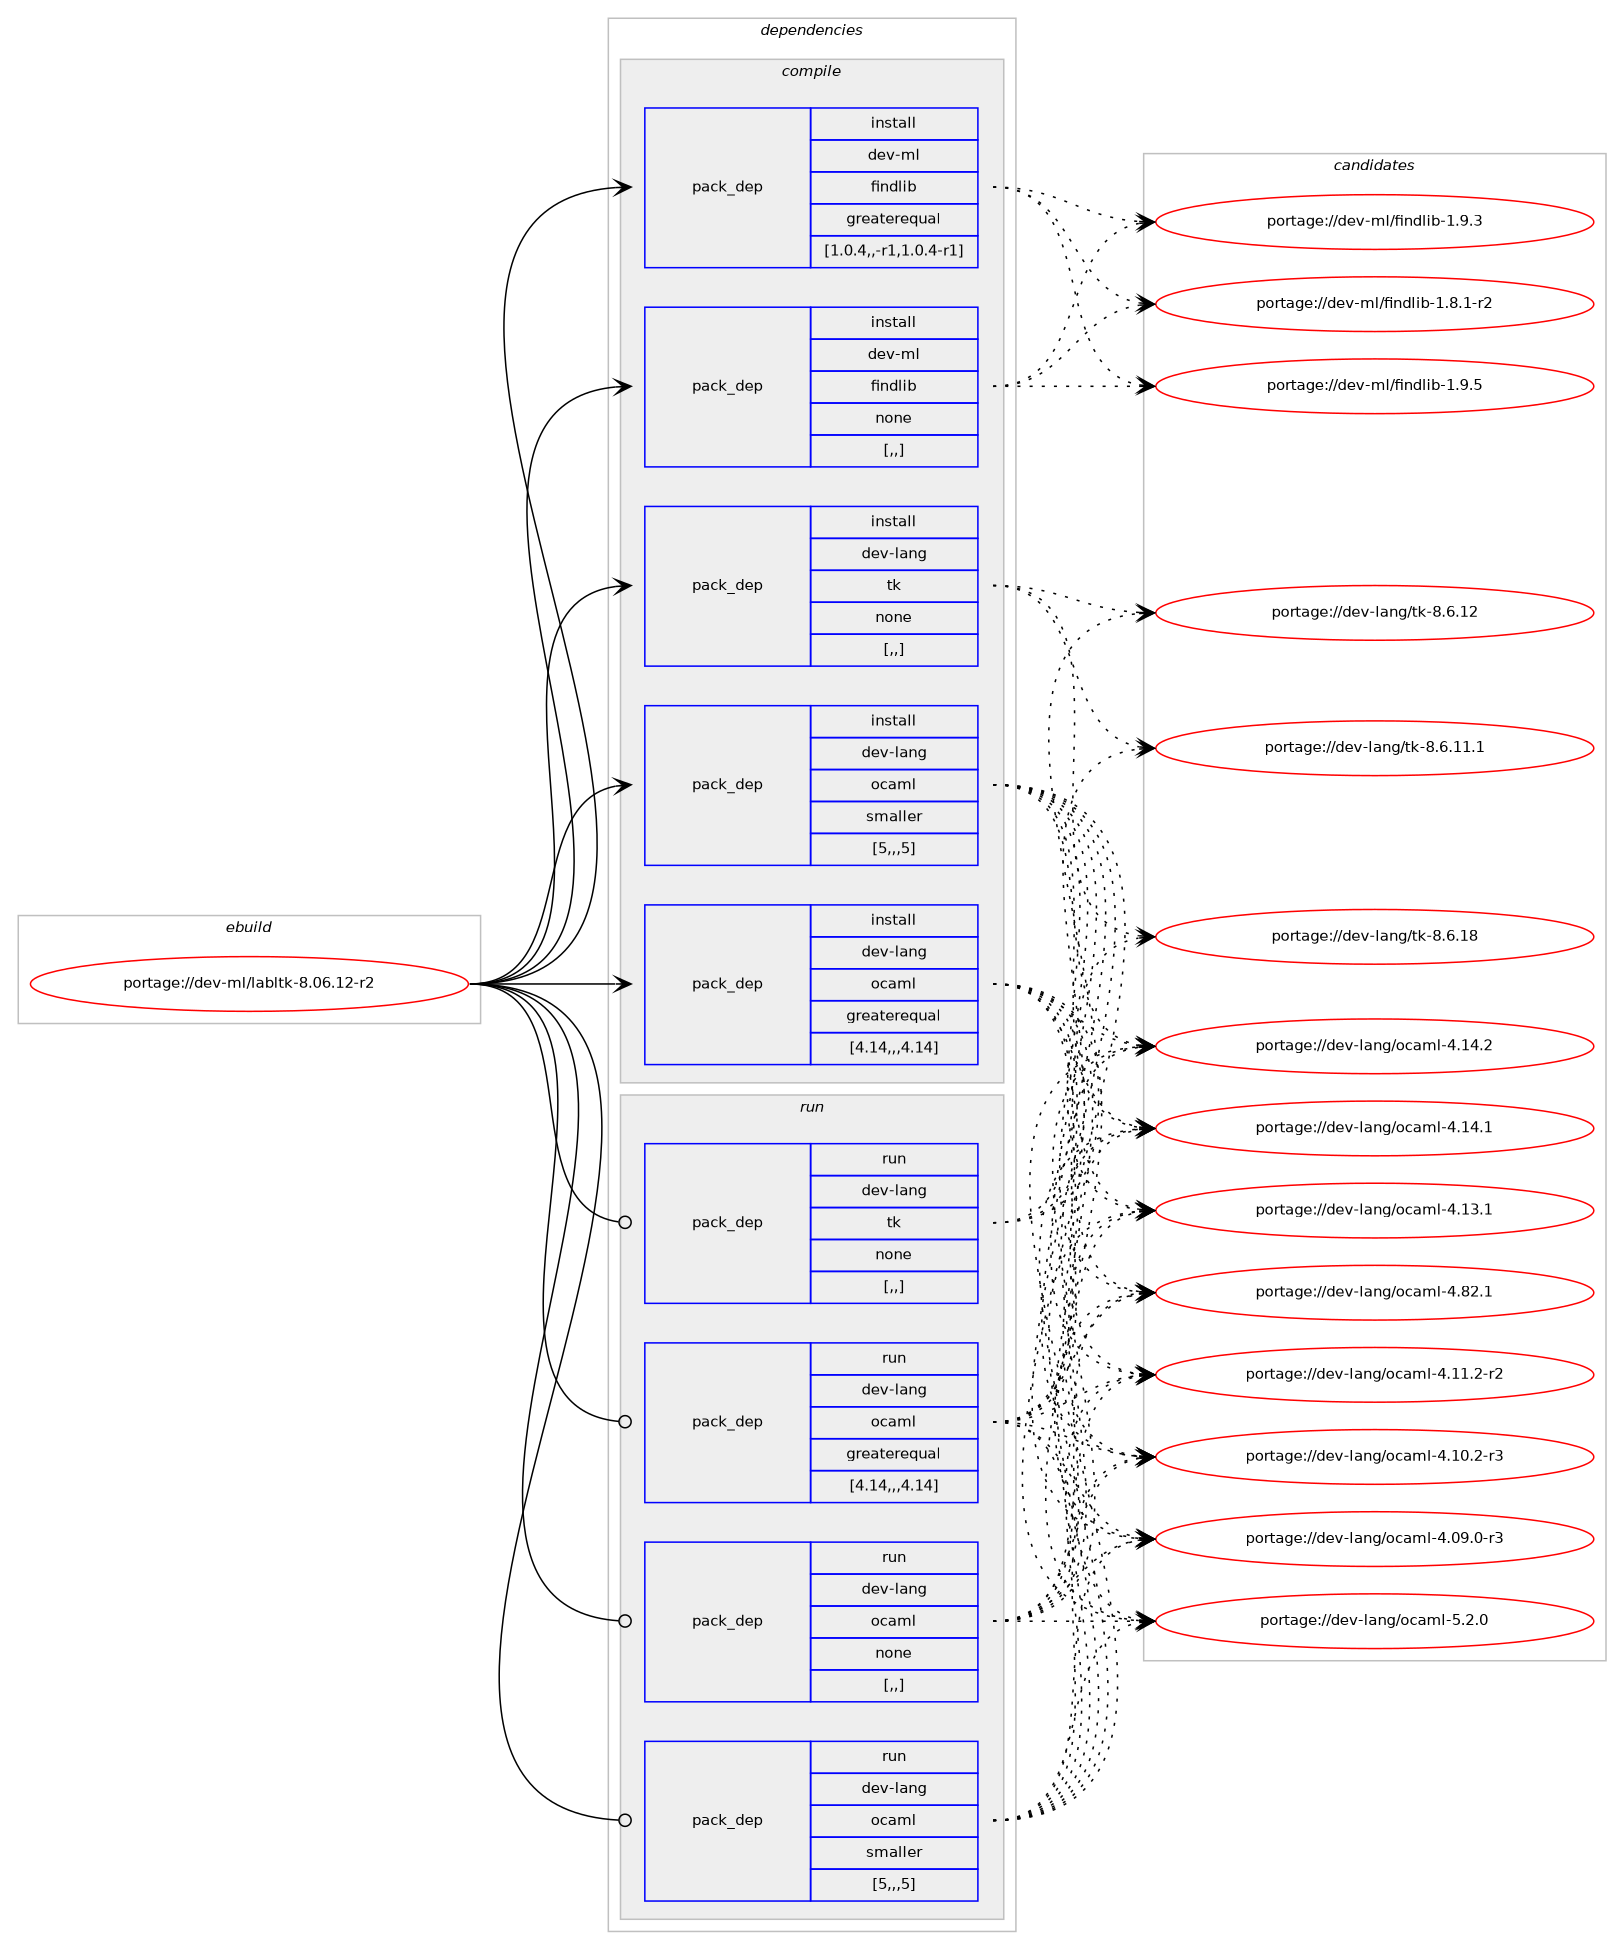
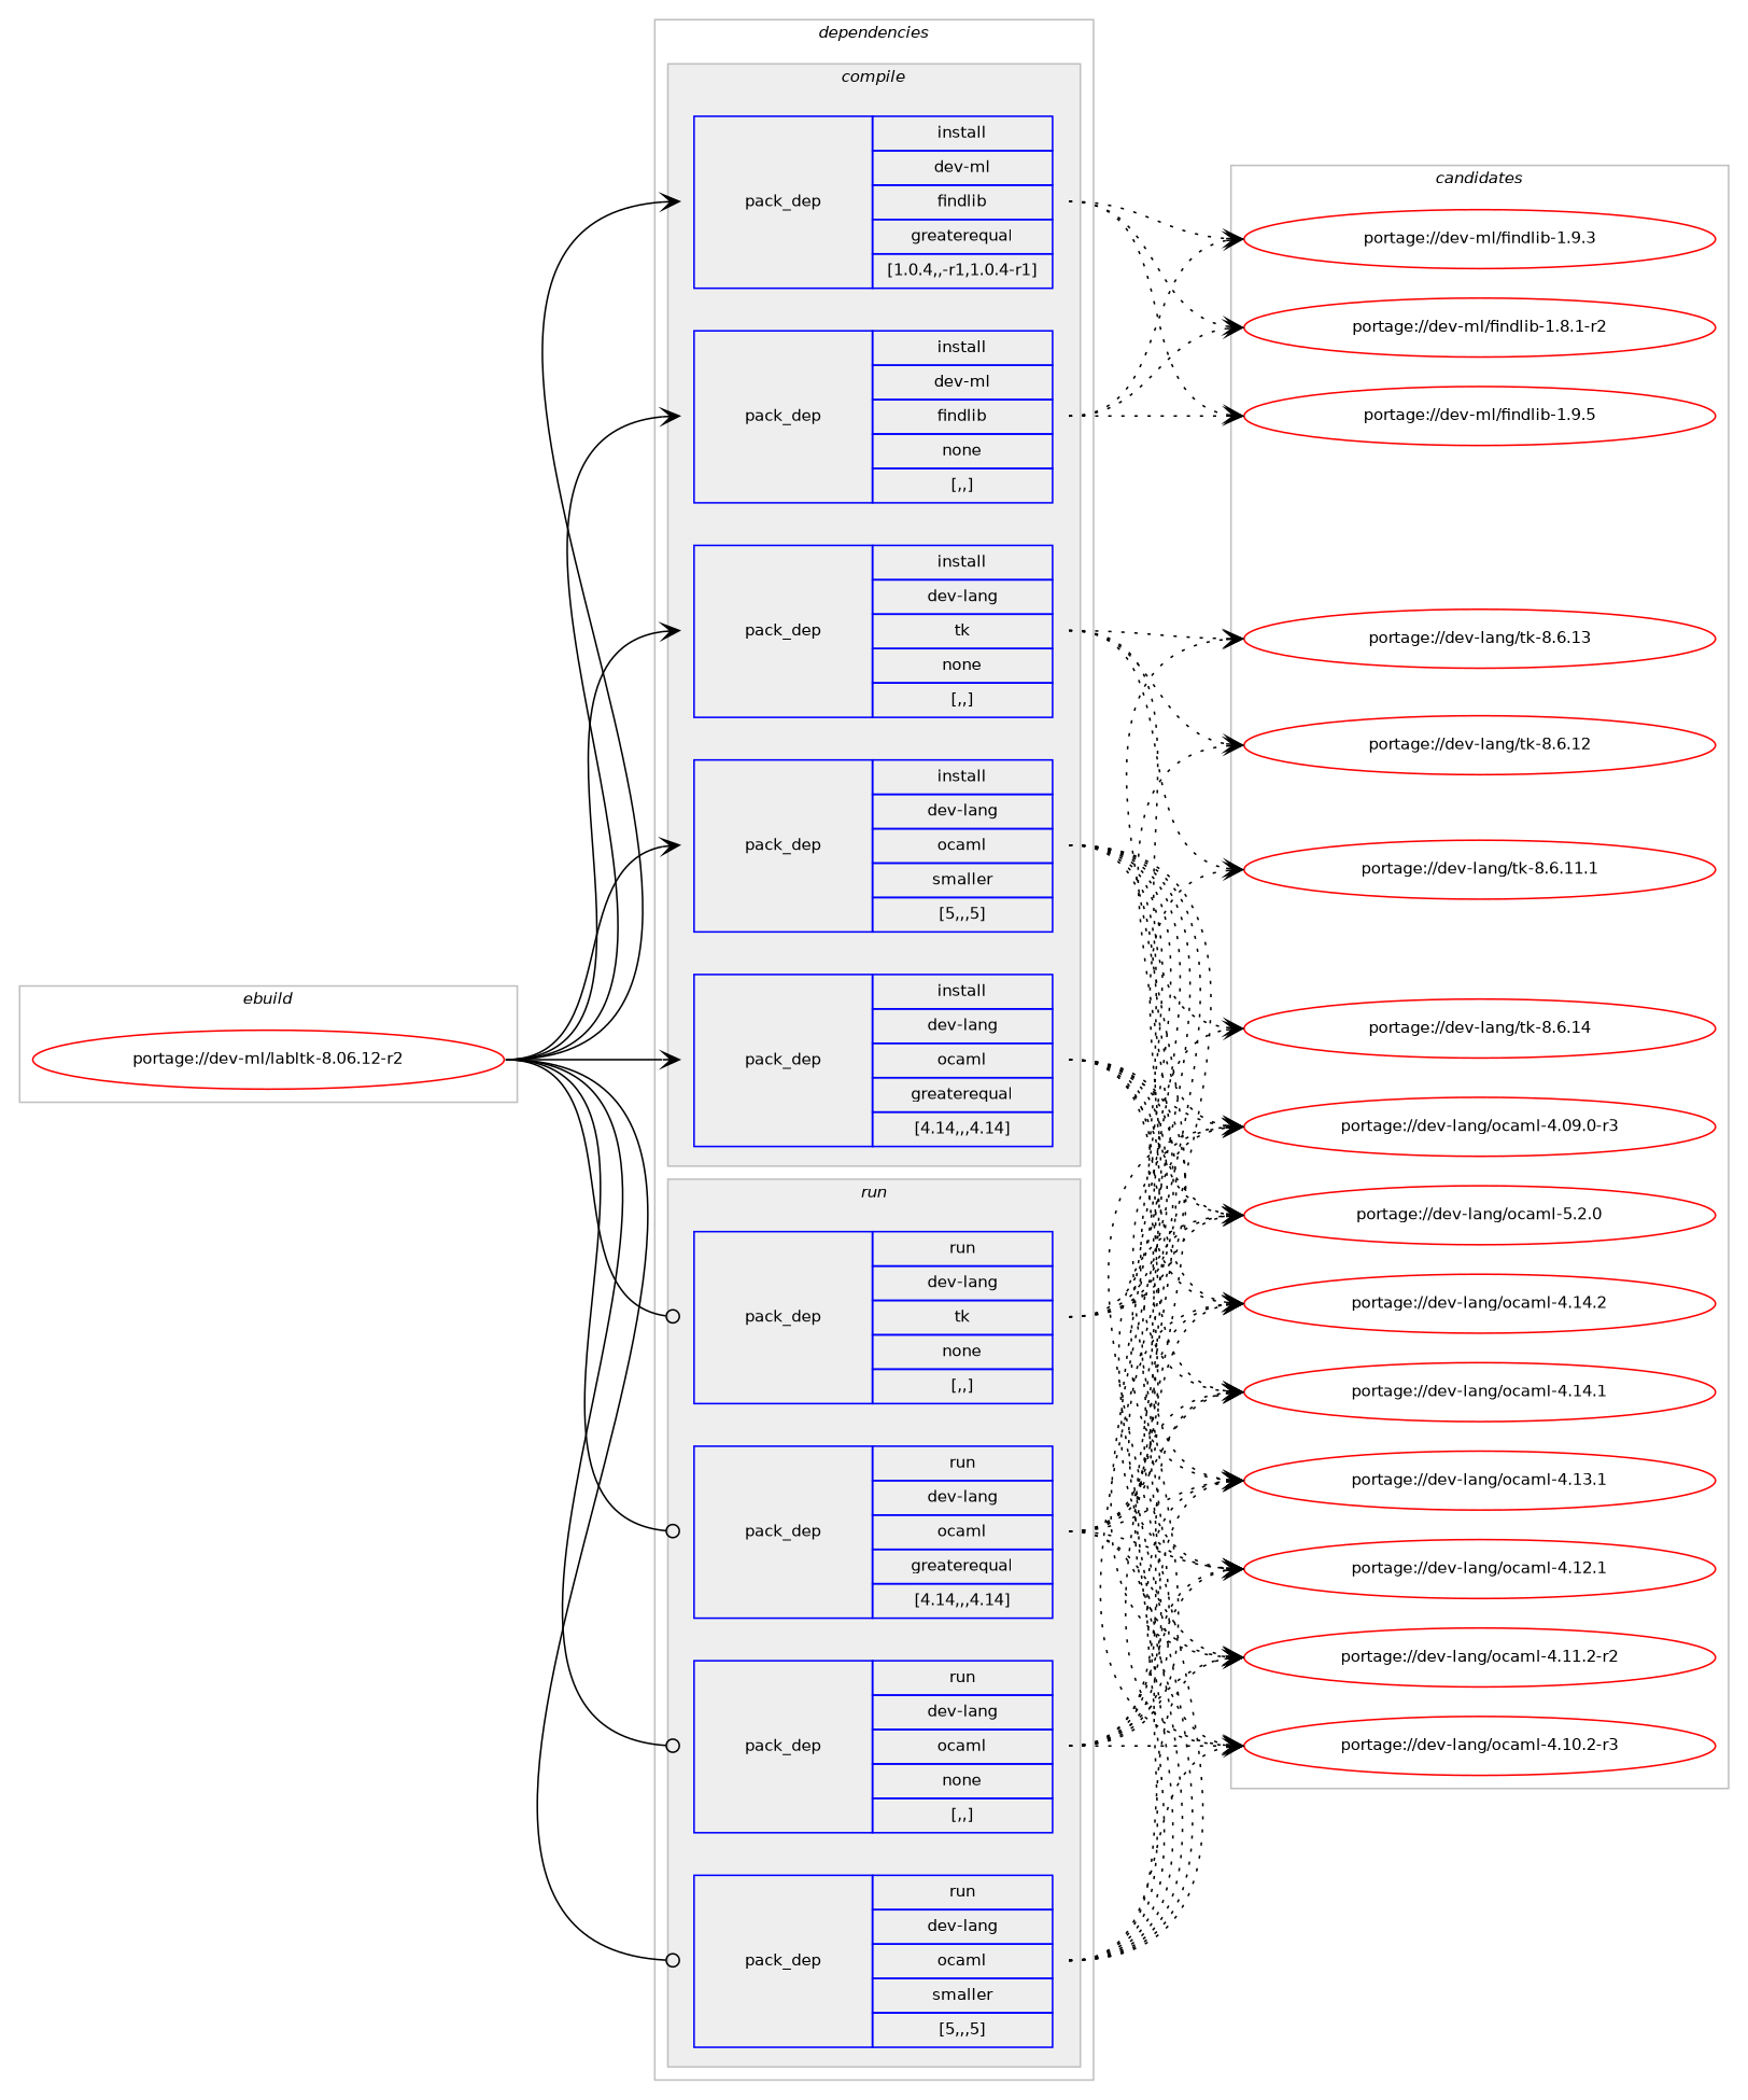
  digraph {
    compound=true
    concentrate=true
    fontname=Helvetica
    fontsize=10
    newrank=true
    rankdir=LR
    ranksep=1.5
    node [color=red fontname=Helvetica fontsize=10]
    edge [arrowhead=vee headport=w style=dotted tailport=e weight=100]
    n1 [label="portage://dev-ml/labltk-8.06.12-r2" width=4]
    n2 [color=blue label=<<TABLE BORDER="0" CELLBORDER="1" CELLSPACING="0" CELLPADDING="4" WIDTH="220"><TR><TD ROWSPAN="6" CELLPADDING="30">pack_dep</TD></TR><TR><TD WIDTH="110">install</TD></TR><TR><TD>dev-lang</TD></TR><TR><TD>ocaml</TD></TR><TR><TD>greaterequal</TD></TR><TR><TD>[4.14,,,4.14]</TD></TR></TABLE>> shape=none]
    n3 [color=blue label=<<TABLE BORDER="0" CELLBORDER="1" CELLSPACING="0" CELLPADDING="4" WIDTH="220"><TR><TD ROWSPAN="6" CELLPADDING="30">pack_dep</TD></TR><TR><TD WIDTH="110">install</TD></TR><TR><TD>dev-lang</TD></TR><TR><TD>ocaml</TD></TR><TR><TD>smaller</TD></TR><TR><TD>[5,,,5]</TD></TR></TABLE>> shape=none]
    n4 [color=blue label=<<TABLE BORDER="0" CELLBORDER="1" CELLSPACING="0" CELLPADDING="4" WIDTH="220"><TR><TD ROWSPAN="6" CELLPADDING="30">pack_dep</TD></TR><TR><TD WIDTH="110">install</TD></TR><TR><TD>dev-lang</TD></TR><TR><TD>tk</TD></TR><TR><TD>none</TD></TR><TR><TD>[,,]</TD></TR></TABLE>> shape=none]
    n5 [color=blue label=<<TABLE BORDER="0" CELLBORDER="1" CELLSPACING="0" CELLPADDING="4" WIDTH="220"><TR><TD ROWSPAN="6" CELLPADDING="30">pack_dep</TD></TR><TR><TD WIDTH="110">install</TD></TR><TR><TD>dev-ml</TD></TR><TR><TD>findlib</TD></TR><TR><TD>greaterequal</TD></TR><TR><TD>[1.0.4,,-r1,1.0.4-r1]</TD></TR></TABLE>> shape=none]
    n6 [color=blue label=<<TABLE BORDER="0" CELLBORDER="1" CELLSPACING="0" CELLPADDING="4" WIDTH="220"><TR><TD ROWSPAN="6" CELLPADDING="30">pack_dep</TD></TR><TR><TD WIDTH="110">install</TD></TR><TR><TD>dev-ml</TD></TR><TR><TD>findlib</TD></TR><TR><TD>none</TD></TR><TR><TD>[,,]</TD></TR></TABLE>> shape=none]
    n7 [color=blue label=<<TABLE BORDER="0" CELLBORDER="1" CELLSPACING="0" CELLPADDING="4" WIDTH="220"><TR><TD ROWSPAN="6" CELLPADDING="30">pack_dep</TD></TR><TR><TD WIDTH="110">run</TD></TR><TR><TD>dev-lang</TD></TR><TR><TD>ocaml</TD></TR><TR><TD>greaterequal</TD></TR><TR><TD>[4.14,,,4.14]</TD></TR></TABLE>> shape=none]
    n8 [color=blue label=<<TABLE BORDER="0" CELLBORDER="1" CELLSPACING="0" CELLPADDING="4" WIDTH="220"><TR><TD ROWSPAN="6" CELLPADDING="30">pack_dep</TD></TR><TR><TD WIDTH="110">run</TD></TR><TR><TD>dev-lang</TD></TR><TR><TD>ocaml</TD></TR><TR><TD>none</TD></TR><TR><TD>[,,]</TD></TR></TABLE>> shape=none]
    n9 [color=blue label=<<TABLE BORDER="0" CELLBORDER="1" CELLSPACING="0" CELLPADDING="4" WIDTH="220"><TR><TD ROWSPAN="6" CELLPADDING="30">pack_dep</TD></TR><TR><TD WIDTH="110">run</TD></TR><TR><TD>dev-lang</TD></TR><TR><TD>ocaml</TD></TR><TR><TD>smaller</TD></TR><TR><TD>[5,,,5]</TD></TR></TABLE>> shape=none]
    n10 [color=blue label=<<TABLE BORDER="0" CELLBORDER="1" CELLSPACING="0" CELLPADDING="4" WIDTH="220"><TR><TD ROWSPAN="6" CELLPADDING="30">pack_dep</TD></TR><TR><TD WIDTH="110">run</TD></TR><TR><TD>dev-lang</TD></TR><TR><TD>tk</TD></TR><TR><TD>none</TD></TR><TR><TD>[,,]</TD></TR></TABLE>> shape=none]
    n11 [label="portage://dev-lang/ocaml-5.2.0" width=4]
    n12 [label="portage://dev-lang/ocaml-4.14.2" width=4]
    n13 [label="portage://dev-lang/ocaml-4.14.1" width=4]
    n14 [label="portage://dev-lang/ocaml-4.13.1" width=4]
-   n15 [label="portage://dev-lang/ocaml-4.82.1" width=4]
+   n15 [label="portage://dev-lang/ocaml-4.12.1" width=4]
    n16 [label="portage://dev-lang/ocaml-4.11.2-r2" width=4]
    n17 [label="portage://dev-lang/ocaml-4.10.2-r3" width=4]
    n18 [label="portage://dev-lang/ocaml-4.09.0-r3" width=4]
-   n19 [label="portage://dev-lang/tk-8.6.18" width=4]
+   n19 [label="portage://dev-lang/tk-8.6.14" width=4]
+   n20 [label="portage://dev-lang/tk-8.6.13" width=4]
    n21 [label="portage://dev-lang/tk-8.6.12" width=4]
    n22 [label="portage://dev-lang/tk-8.6.11.1" width=4]
    n23 [label="portage://dev-ml/findlib-1.9.5" width=4]
    n24 [label="portage://dev-ml/findlib-1.9.3" width=4]
    n25 [label="portage://dev-ml/findlib-1.8.1-r2" width=4]
    subgraph cluster_1 {
      color=gray
      label=<<i>ebuild</i>>
      n1
    }
    subgraph cluster_2 {
      color=gray
      label=<<i>dependencies</i>>
      subgraph cluster_3 {
        color=gray
        fillcolor="#eeeeee"
        label=<<i>compile</i>>
        style=filled
        subgraph sub_4 {
          color=gray
          fillcolor="#eeeeee"
          label=<<i>compile</i>>
          style=filled
          n2
        }
        subgraph sub_5 {
          color=gray
          fillcolor="#eeeeee"
          label=<<i>compile</i>>
          style=filled
          n3
        }
        subgraph sub_6 {
          color=gray
          fillcolor="#eeeeee"
          label=<<i>compile</i>>
          style=filled
          n4
        }
        subgraph sub_7 {
          color=gray
          fillcolor="#eeeeee"
          label=<<i>compile</i>>
          style=filled
          n5
        }
        subgraph sub_8 {
          color=gray
          fillcolor="#eeeeee"
          label=<<i>compile</i>>
          style=filled
          n6
        }
      }
      subgraph cluster_9 {
        color=gray
        fillcolor="#eeeeee"
        label=<<i>compile and run</i>>
        style=filled
      }
      subgraph cluster_10 {
        color=gray
        fillcolor="#eeeeee"
        label=<<i>run</i>>
        style=filled
        subgraph sub_11 {
          color=gray
          fillcolor="#eeeeee"
          label=<<i>run</i>>
          style=filled
          n7
        }
        subgraph sub_12 {
          color=gray
          fillcolor="#eeeeee"
          label=<<i>run</i>>
          style=filled
          n8
        }
        subgraph sub_13 {
          color=gray
          fillcolor="#eeeeee"
          label=<<i>run</i>>
          style=filled
          n9
        }
        subgraph sub_14 {
          color=gray
          fillcolor="#eeeeee"
          label=<<i>run</i>>
          style=filled
          n10
        }
      }
    }
    subgraph cluster_15 {
      color=gray
      label=<<i>candidates</i>>
      rank=same
      subgraph sub_16 {
        color=black
        label=<<i>candidates</i>>
        nodesep=1
        rank=same
        n11
        n12
        n13
        n14
        n15
        n16
        n17
        n18
      }
      subgraph sub_17 {
        color=black
        label=<<i>candidates</i>>
        nodesep=1
        rank=same
        n11
        n12
        n13
        n14
        n15
        n16
        n17
        n18
      }
      subgraph sub_18 {
        color=black
        label=<<i>candidates</i>>
        nodesep=1
        rank=same
        n19
+       n20
        n21
        n22
      }
      subgraph sub_19 {
        color=black
        label=<<i>candidates</i>>
        nodesep=1
        rank=same
        n23
        n24
        n25
      }
      subgraph sub_20 {
        color=black
        label=<<i>candidates</i>>
        nodesep=1
        rank=same
        n23
        n24
        n25
      }
      subgraph sub_21 {
        color=black
        label=<<i>candidates</i>>
        nodesep=1
        rank=same
        n11
        n12
        n13
        n14
        n15
        n16
        n17
        n18
      }
      subgraph sub_22 {
        color=black
        label=<<i>candidates</i>>
        nodesep=1
        rank=same
        n11
        n12
        n13
        n14
        n15
        n16
        n17
        n18
      }
      subgraph sub_23 {
        color=black
        label=<<i>candidates</i>>
        nodesep=1
        rank=same
        n11
        n12
        n13
        n14
        n15
        n16
        n17
        n18
      }
      subgraph sub_24 {
        color=black
        label=<<i>candidates</i>>
        nodesep=1
        rank=same
        n19
+       n20
        n21
        n22
      }
    }
    n1 -> n2 [style=solid weight=20]
    n1 -> n3 [style=solid weight=20]
    n1 -> n4 [style=solid weight=20]
    n1 -> n5 [style=solid weight=20]
    n1 -> n6 [style=solid weight=20]
    n1 -> n7 [arrowhead=odot style=solid weight=20]
    n1 -> n8 [arrowhead=odot style=solid weight=20]
    n1 -> n9 [arrowhead=odot style=solid weight=20]
    n1 -> n10 [arrowhead=odot style=solid weight=20]
    n2 -> n11
    n2 -> n12
    n2 -> n13
    n2 -> n14
    n2 -> n15
    n2 -> n16
    n2 -> n17
    n2 -> n18
    n3 -> n11
    n3 -> n12
    n3 -> n13
    n3 -> n14
    n3 -> n15
    n3 -> n16
    n3 -> n17
    n3 -> n18
    n4 -> n19
+   n4 -> n20
    n4 -> n21
    n4 -> n22
    n5 -> n23
    n5 -> n24
    n5 -> n25
    n6 -> n23
    n6 -> n24
    n6 -> n25
    n7 -> n11
    n7 -> n12
    n7 -> n13
    n7 -> n14
    n7 -> n15
    n7 -> n16
    n7 -> n17
    n7 -> n18
    n8 -> n11
    n8 -> n12
    n8 -> n13
    n8 -> n14
    n8 -> n15
    n8 -> n16
    n8 -> n17
    n8 -> n18
    n9 -> n11
    n9 -> n12
    n9 -> n13
    n9 -> n14
    n9 -> n15
    n9 -> n16
    n9 -> n17
    n9 -> n18
    n10 -> n19
+   n10 -> n20
    n10 -> n21
    n10 -> n22
  }
